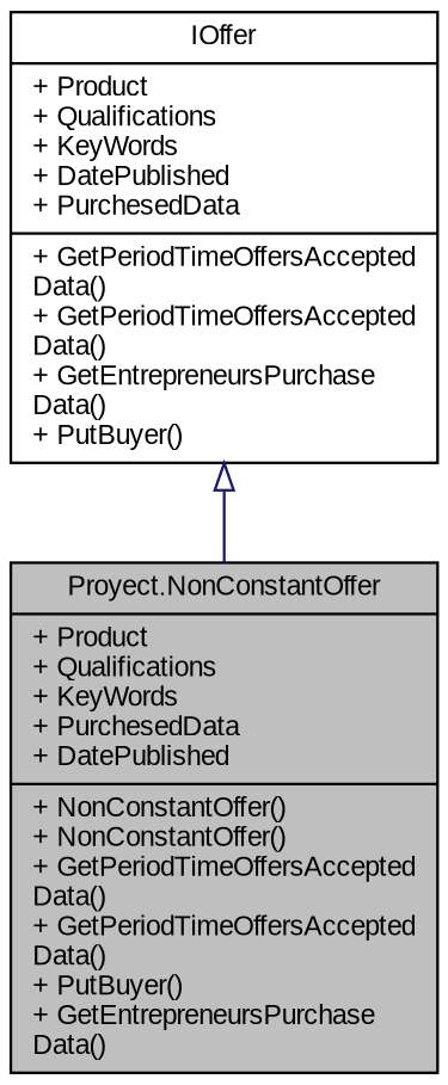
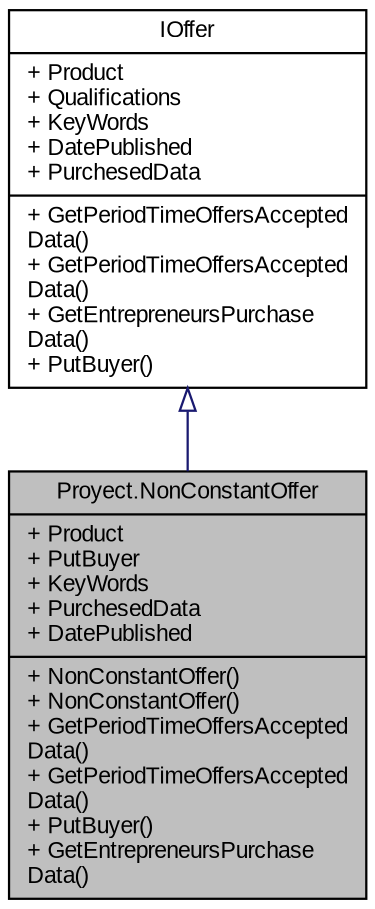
  digraph {
    fontname="Liberation Sans"
    node [color=black fontname="Liberation Sans" fontsize=10 shape=record style=filled]
-   n1 [fillcolor=grey75 fontcolor=black height=0.2 label="{Proyect.NonConstantOffer\n|+ Product\l+ Qualifications\l+ KeyWords\l+ PurchesedData\l+ DatePublished\l|+ NonConstantOffer()\l+ NonConstantOffer()\l+ GetPeriodTimeOffersAccepted\lData()\l+ GetPeriodTimeOffersAccepted\lData()\l+ PutBuyer()\l+ GetEntrepreneursPurchase\lData()\l}" width=0.4]
+   n1 [fillcolor=grey75 fontcolor=black height=0.2 label="{Proyect.NonConstantOffer\n|+ Product\l+ PutBuyer\l+ KeyWords\l+ PurchesedData\l+ DatePublished\l|+ NonConstantOffer()\l+ NonConstantOffer()\l+ GetPeriodTimeOffersAccepted\lData()\l+ GetPeriodTimeOffersAccepted\lData()\l+ PutBuyer()\l+ GetEntrepreneursPurchase\lData()\l}" width=0.4]
    n2 [fillcolor=white height=0.2 label="{IOffer\n|+ Product\l+ Qualifications\l+ KeyWords\l+ DatePublished\l+ PurchesedData\l|+ GetPeriodTimeOffersAccepted\lData()\l+ GetPeriodTimeOffersAccepted\lData()\l+ GetEntrepreneursPurchase\lData()\l+ PutBuyer()\l}" width=0.4]
    n2 -> n1 [arrowtail=onormal color=midnightblue dir=back fontname="Liberation Sans" fontsize=10 labelfontname=Helvetica labelfontsize=10 style=solid]
  }
